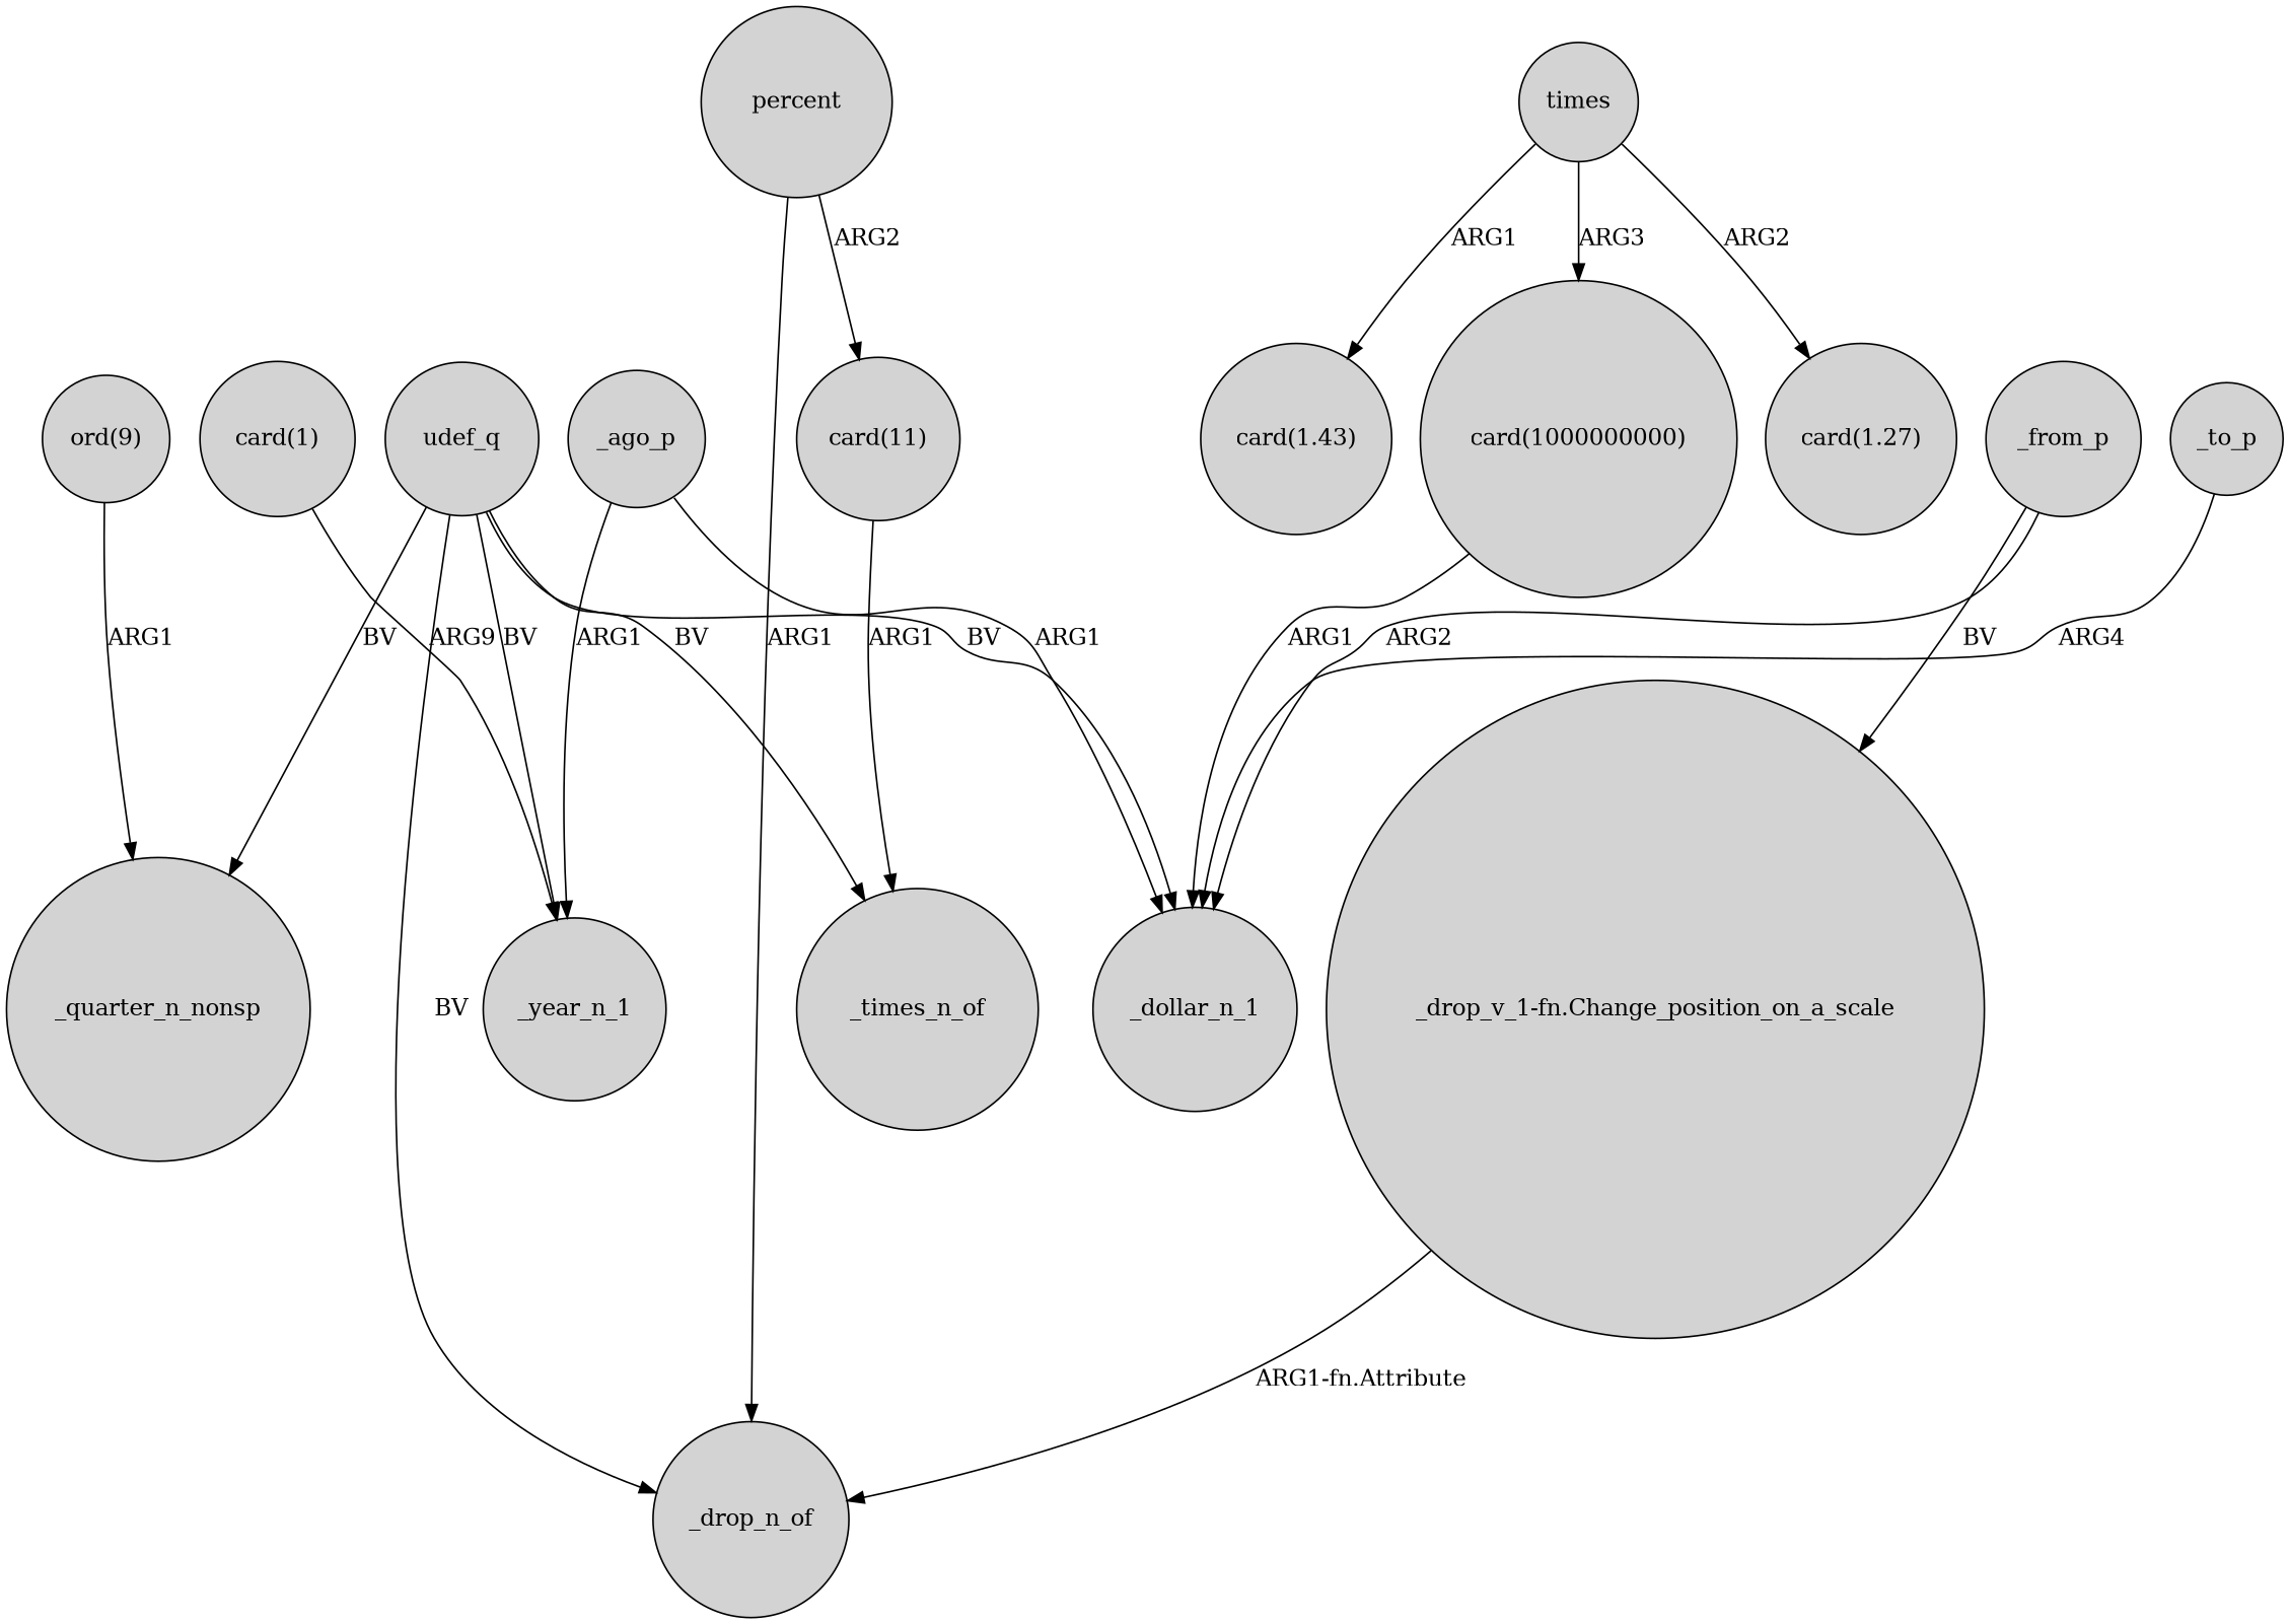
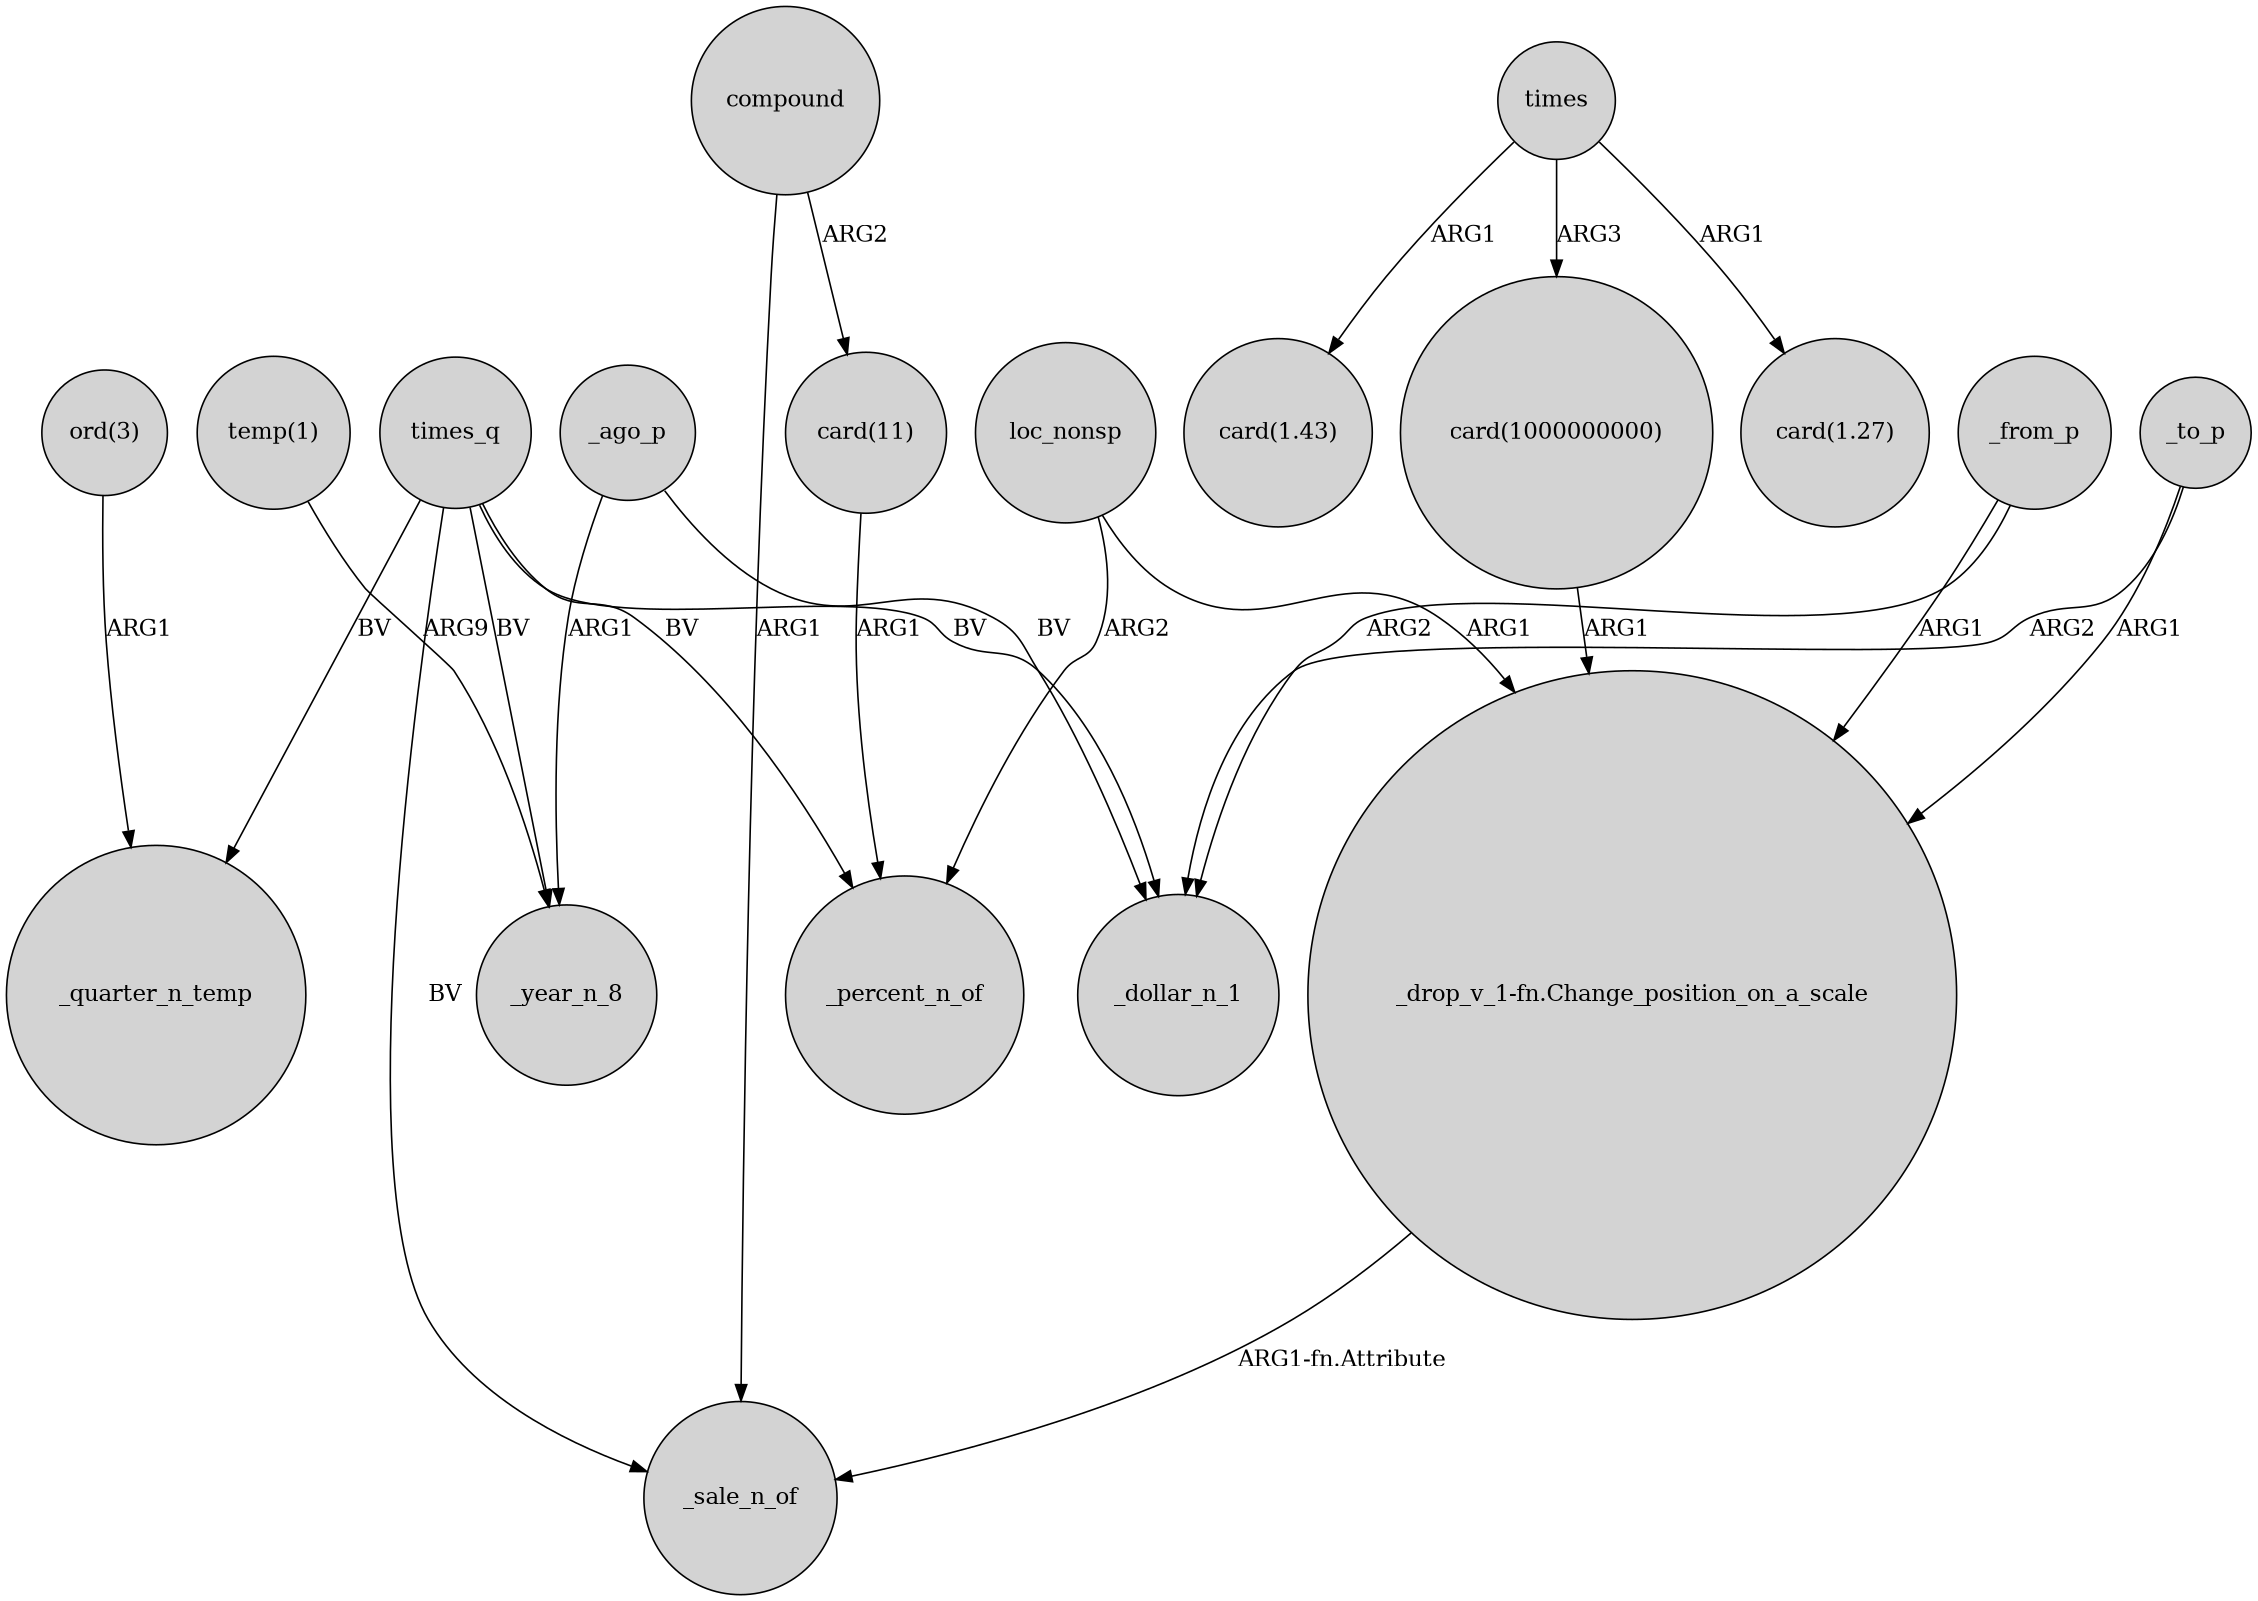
  digraph {
    node [shape=circle style=filled]
    "card(1000000000)"
    _dollar_n_1
-   "ord(3)" [label="ord(9)"]
-   _quarter_n_temp [label=_quarter_n_nonsp]
+   "ord(3)"
+   _quarter_n_temp
    _ago_p
-   _year_n_1
-   "card(1)"
+   _year_n_1 [label=_year_n_8]
+   "card(1)" [label="temp(1)"]
+   loc_nonsp
    "_drop_v_1-fn.Change_position_on_a_scale"
-   _percent_n_of [label=_times_n_of]
-   _sale_n_of [label=_drop_n_of]
-   udef_q
+   _percent_n_of
+   _sale_n_of
+   udef_q [label=times_q]
    _to_p
    times
    "card(1.43)"
    "card(1.27)"
    _from_p
-   compound [label=percent]
+   compound
    "card(11)"
-   "card(1000000000)" -> _dollar_n_1 [label=ARG1]
+   "card(1000000000)" -> "_drop_v_1-fn.Change_position_on_a_scale" [label=ARG1]
    "ord(3)" -> _quarter_n_temp [label=ARG1]
-   _ago_p -> _dollar_n_1 [label=ARG1]
+   _ago_p -> _dollar_n_1 [label=BV]
    _ago_p -> _year_n_1 [label=ARG1]
    "card(1)" -> _year_n_1 [label=ARG9]
+   loc_nonsp -> "_drop_v_1-fn.Change_position_on_a_scale" [label=ARG1]
+   loc_nonsp -> _percent_n_of [label=ARG2]
    "_drop_v_1-fn.Change_position_on_a_scale" -> _sale_n_of [label="ARG1-fn.Attribute"]
    udef_q -> _dollar_n_1 [label=BV]
    udef_q -> _quarter_n_temp [label=BV]
    udef_q -> _year_n_1 [label=BV]
    udef_q -> _percent_n_of [label=BV]
    udef_q -> _sale_n_of [label=BV]
-   _to_p -> _dollar_n_1 [label=ARG4]
+   _to_p -> _dollar_n_1 [label=ARG2]
+   _to_p -> "_drop_v_1-fn.Change_position_on_a_scale" [label=ARG1]
    times -> "card(1000000000)" [label=ARG3]
    times -> "card(1.43)" [label=ARG1]
-   times -> "card(1.27)" [label=ARG2]
+   times -> "card(1.27)" [label=ARG1]
    _from_p -> _dollar_n_1 [label=ARG2]
-   _from_p -> "_drop_v_1-fn.Change_position_on_a_scale" [label=BV]
+   _from_p -> "_drop_v_1-fn.Change_position_on_a_scale" [label=ARG1]
    compound -> _sale_n_of [label=ARG1]
    compound -> "card(11)" [label=ARG2]
    "card(11)" -> _percent_n_of [label=ARG1]
  }
